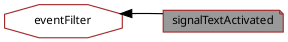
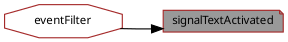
  digraph {
    rankdir=RL
    fontname="Noto Sans"
    node [color=brown fontname="Noto Sans" fontsize=10 style=filled]
    n1 [fillcolor=grey60 fontcolor=black height=0.2 label=signalTextActivated shape=note width=0.4]
    n2 [fillcolor=white height=0.2 label=eventFilter shape=octagon width=0.4]
-   n2 -> n1 [color=black dir=back fontname="Noto Sans" fontsize=10 labelfontname=Helvetica labelfontsize=10 style=solid]
+   n1 -> n2 [color=black dir=back fontname="Noto Sans" fontsize=10 labelfontname=Helvetica labelfontsize=10 style=solid]
  }
